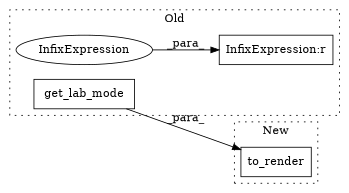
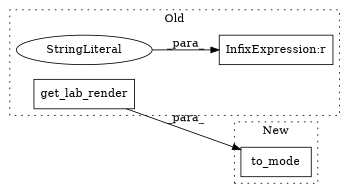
  digraph {
    rankdir=LR
    node [a=32 shape=box]
-   n1 [l=14 label=get_lab_mode s=2860]
+   n1 [l=14 label=get_lab_render s=2860]
    n2 [a=27 l=4 label="InfixExpression:r" s=2874]
-   n3 [a=45 l=5 label=InfixExpression s=2878 shape=ellipse]
-   n4 [l=11 label=to_render s=2836]
+   n3 [a=45 l=5 label=StringLiteral s=2878 shape=ellipse]
+   n4 [l=11 label=to_mode s=2836]
    subgraph cluster_1 {
      label=Old
      style=dotted
      n1
      n2
      n3
    }
    subgraph cluster_2 {
      label=New
      style=dotted
      n4
    }
    n1 -> n4 [label=_para_]
    n3 -> n2 [label=_para_]
  }
